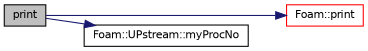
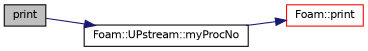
  digraph {
    rankdir=LR
    node [color=black fontname=Helvetica fontsize=10 shape=record]
    edge [color=midnightblue fontname=Helvetica fontsize=10 labelfontname=Helvetica labelfontsize=10 style=solid]
    n1 [fillcolor=grey75 fontcolor=black height=0.2 label=print style=filled width=0.4]
    n2 [color=red height=0.2 label="Foam::print" width=0.4]
    n3 [height=0.2 label="Foam::UPstream::myProcNo" width=0.4]
-   n1 -> n2
+   n3 -> n2
    n1 -> n3
  }
